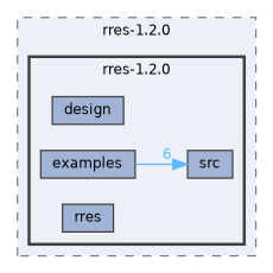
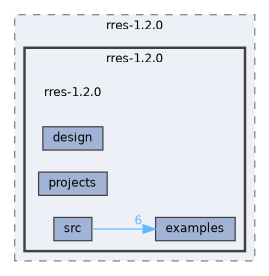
  digraph {
    compound=true
    rankdir=LR
    node [fontname=Helvetica fontsize=10 shape=box color=grey25 fillcolor="#a2b4d6" style=filled]
+   n1 [height=0.2 label="rres-1.2.0" shape=plaintext width=0.4 color="" fillcolor="" style=""]
    n2 [height=0.2 label=design width=0.4]
    n3 [height=0.2 label=examples width=0.4]
-   n4 [height=0.2 label=rres width=0.4]
+   n4 [height=0.2 label=projects width=0.4]
    n5 [height=0.2 label=src width=0.4]
    subgraph cluster_1 {
      bgcolor="#edf0f7"
      fontname=Helvetica
      fontsize=10
      label="rres-1.2.0"
      pencolor=grey50
      style="filled,dashed"
      subgraph cluster_2 {
        bgcolor="#edf0f7"
        fontname=Helvetica
        fontsize=10
        pencolor=grey25
        style="filled,bold"
+       n1
        n2
        n3
        n4
        n5
      }
    }
-   n3 -> n5 [color=steelblue1 fontcolor=steelblue1 fontname=Helvetica fontsize=10 headlabel=6 labeldistance=1.5 labelfontname=Helvetica labelfontsize=10]
+   n5 -> n3 [color=steelblue1 fontcolor=steelblue1 fontname=Helvetica fontsize=10 headlabel=6 labeldistance=1.5 labelfontname=Helvetica labelfontsize=10]
  }
